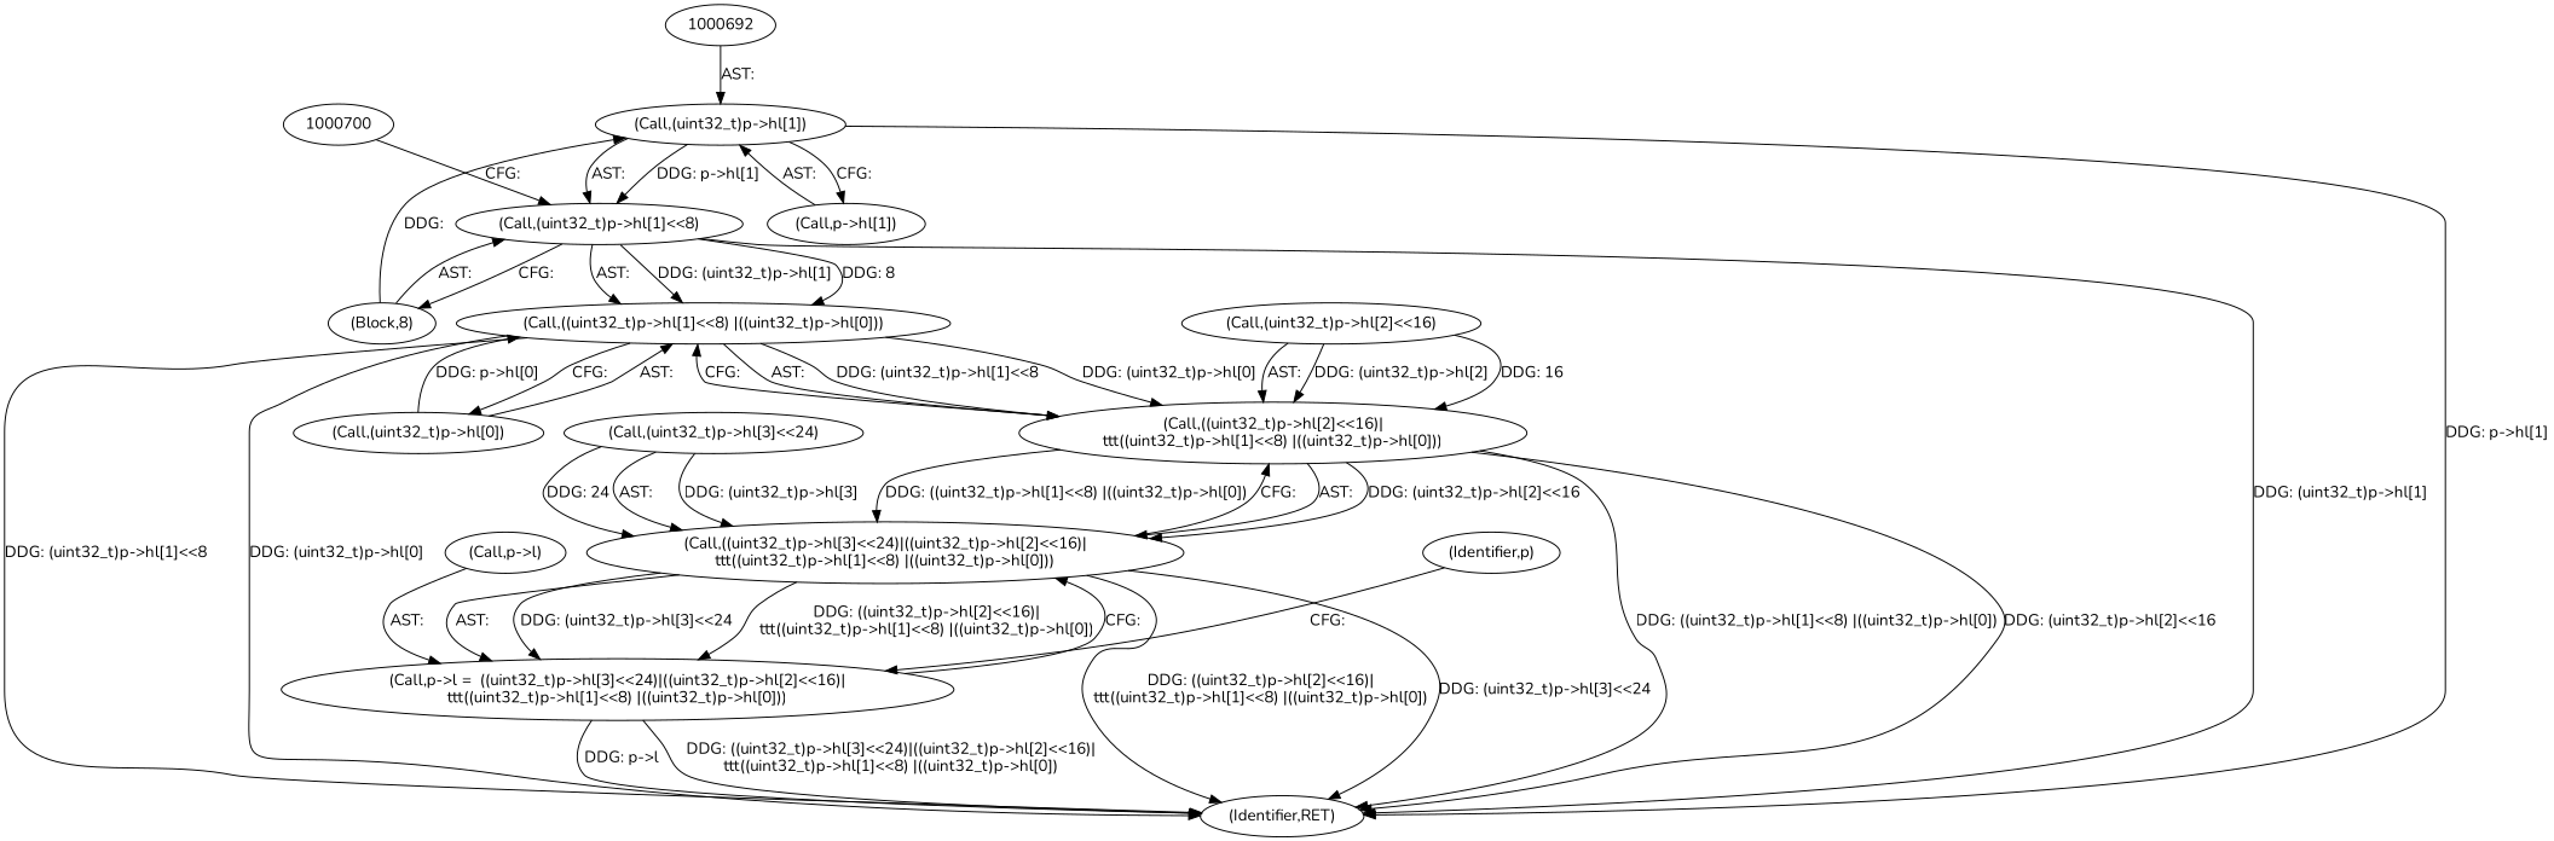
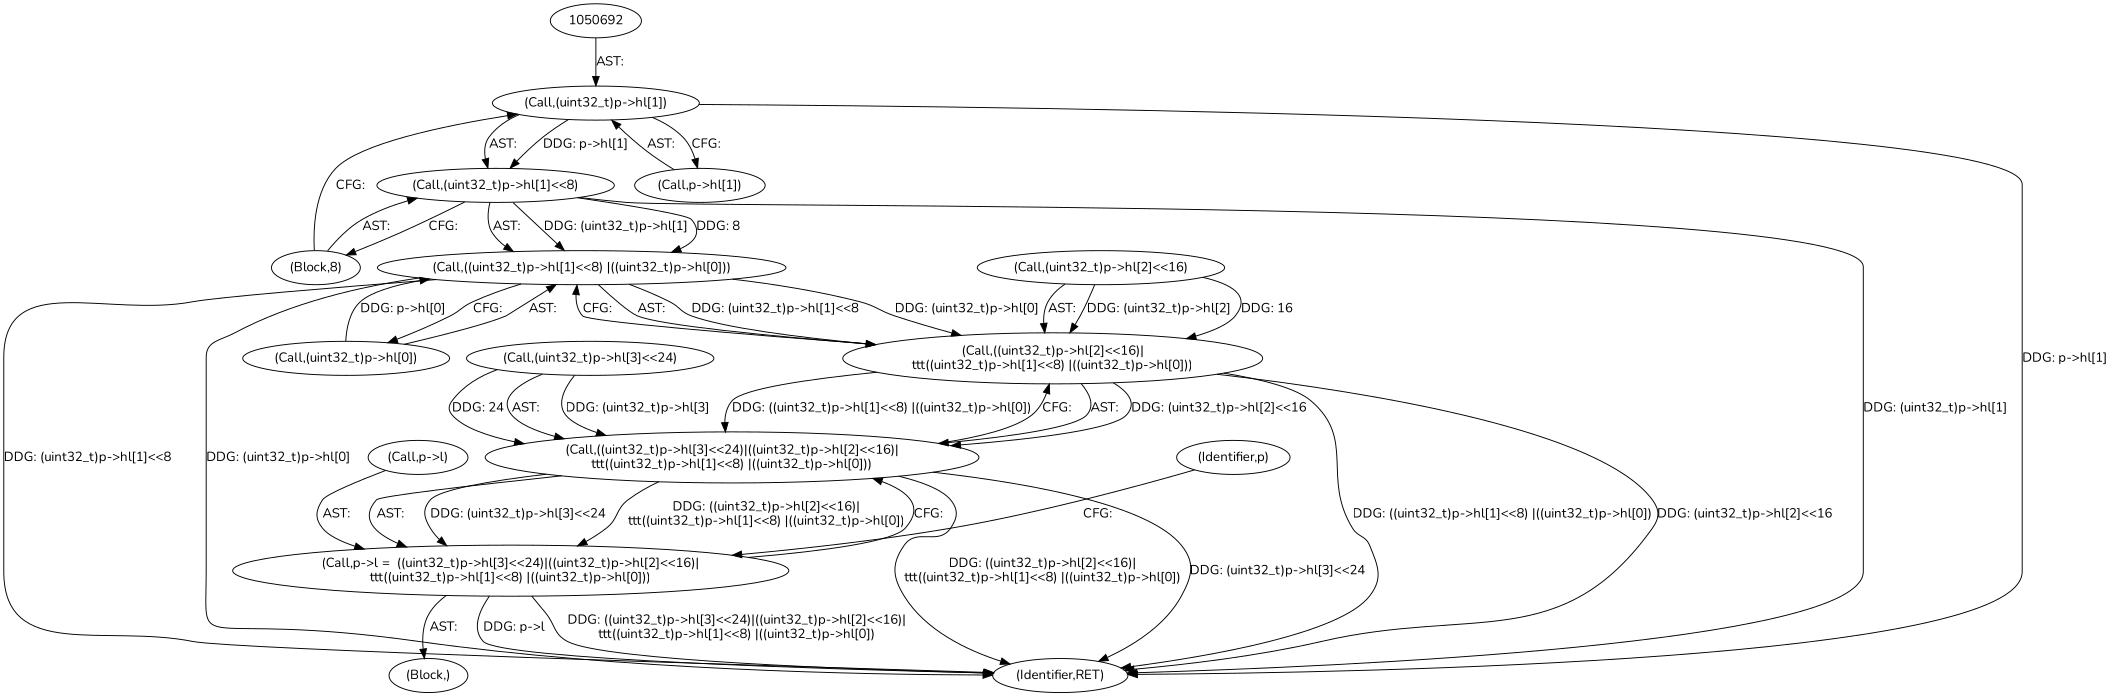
  digraph {
    fontname=Nunito
    node [fontname=Nunito]
    edge [fontname=Nunito]
    n1 [label="(Call,(uint32_t)p->hl[1])"]
    n2 [label="(Call,(uint32_t)p->hl[1]<<8)"]
    n3 [label="(Identifier,RET)"]
    n4 [label="(Call,p->hl[1])"]
    n5 [label="(Call,((uint32_t)p->hl[1]<<8) |((uint32_t)p->hl[0]))"]
    n6 [label="(Block,8)"]
    n7 [label="(Call,((uint32_t)p->hl[2]<<16)|\n\t\t\t((uint32_t)p->hl[1]<<8) |((uint32_t)p->hl[0]))"]
    n8 [label="(Call,(uint32_t)p->hl[0])"]
    n9 [label="(Call,((uint32_t)p->hl[3]<<24)|((uint32_t)p->hl[2]<<16)|\n\t\t\t((uint32_t)p->hl[1]<<8) |((uint32_t)p->hl[0]))"]
    n10 [label="(Call,p->l =  ((uint32_t)p->hl[3]<<24)|((uint32_t)p->hl[2]<<16)|\n\t\t\t((uint32_t)p->hl[1]<<8) |((uint32_t)p->hl[0]))"]
+   n11 [label="(Block,)"]
    n12 [label="(Call,(uint32_t)p->hl[3]<<24)"]
    n13 [label="(Identifier,p)"]
    n14 [label="(Call,(uint32_t)p->hl[2]<<16)"]
    n15 [label="(Call,p->l)"]
-   1000692
-   1000700
+   1000692 [label=1050692]
    n1 -> n2 [label="AST: "]
    n1 -> n2 [label="DDG: p->hl[1]"]
    n1 -> n3 [label="DDG: p->hl[1]"]
    n1 -> n4 [label="CFG: "]
    n2 -> n3 [label="DDG: (uint32_t)p->hl[1]"]
    n2 -> n5 [label="AST: "]
    n2 -> n5 [label="DDG: (uint32_t)p->hl[1]"]
    n2 -> n5 [label="DDG: 8"]
    n2 -> n6 [label="CFG: "]
    n4 -> n1 [label="AST: "]
    n5 -> n3 [label="DDG: (uint32_t)p->hl[1]<<8"]
    n5 -> n3 [label="DDG: (uint32_t)p->hl[0]"]
    n5 -> n7 [label="AST: "]
    n5 -> n7 [label="DDG: (uint32_t)p->hl[1]<<8"]
    n5 -> n7 [label="DDG: (uint32_t)p->hl[0]"]
    n5 -> n8 [label="CFG: "]
-   n6 -> n1 [label="DDG: "]
+   n6 -> n1 [label="CFG: "]
    n6 -> n2 [label="AST: "]
    n7 -> n3 [label="DDG: ((uint32_t)p->hl[1]<<8) |((uint32_t)p->hl[0])"]
    n7 -> n3 [label="DDG: (uint32_t)p->hl[2]<<16"]
    n7 -> n5 [label="CFG: "]
    n7 -> n9 [label="AST: "]
    n7 -> n9 [label="DDG: (uint32_t)p->hl[2]<<16"]
    n7 -> n9 [label="DDG: ((uint32_t)p->hl[1]<<8) |((uint32_t)p->hl[0])"]
    n8 -> n5 [label="AST: "]
    n8 -> n5 [label="DDG: p->hl[0]"]
    n9 -> n3 [label="DDG: ((uint32_t)p->hl[2]<<16)|\n\t\t\t((uint32_t)p->hl[1]<<8) |((uint32_t)p->hl[0])"]
    n9 -> n3 [label="DDG: (uint32_t)p->hl[3]<<24"]
    n9 -> n7 [label="CFG: "]
    n9 -> n10 [label="AST: "]
    n9 -> n10 [label="DDG: (uint32_t)p->hl[3]<<24"]
    n9 -> n10 [label="DDG: ((uint32_t)p->hl[2]<<16)|\n\t\t\t((uint32_t)p->hl[1]<<8) |((uint32_t)p->hl[0])"]
    n10 -> n3 [label="DDG: p->l"]
    n10 -> n3 [label="DDG: ((uint32_t)p->hl[3]<<24)|((uint32_t)p->hl[2]<<16)|\n\t\t\t((uint32_t)p->hl[1]<<8) |((uint32_t)p->hl[0])"]
    n10 -> n9 [label="CFG: "]
+   n10 -> n11 [label="AST: "]
    n12 -> n9 [label="AST: "]
    n12 -> n9 [label="DDG: (uint32_t)p->hl[3]"]
    n12 -> n9 [label="DDG: 24"]
    n13 -> n10 [label="CFG: "]
    n14 -> n7 [label="AST: "]
    n14 -> n7 [label="DDG: (uint32_t)p->hl[2]"]
    n14 -> n7 [label="DDG: 16"]
    n15 -> n10 [label="AST: "]
    1000692 -> n1 [label="AST: "]
-   1000700 -> n2 [label="CFG: "]
  }
